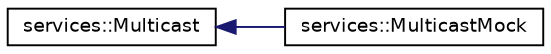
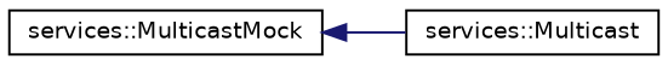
  digraph {
    rankdir=LR
    node [color=black fillcolor=white fontname=Helvetica fontsize=10 shape=record style=filled]
    n1 [height=0.2 label="services::Multicast" width=0.4]
    n2 [height=0.2 label="services::MulticastMock" width=0.4]
-   n1 -> n2 [color=midnightblue dir=back fontname=Helvetica fontsize=10 labelfontname=Helvetica labelfontsize=10 style=solid]
+   n2 -> n1 [color=midnightblue dir=back fontname=Helvetica fontsize=10 labelfontname=Helvetica labelfontsize=10 style=solid]
  }
